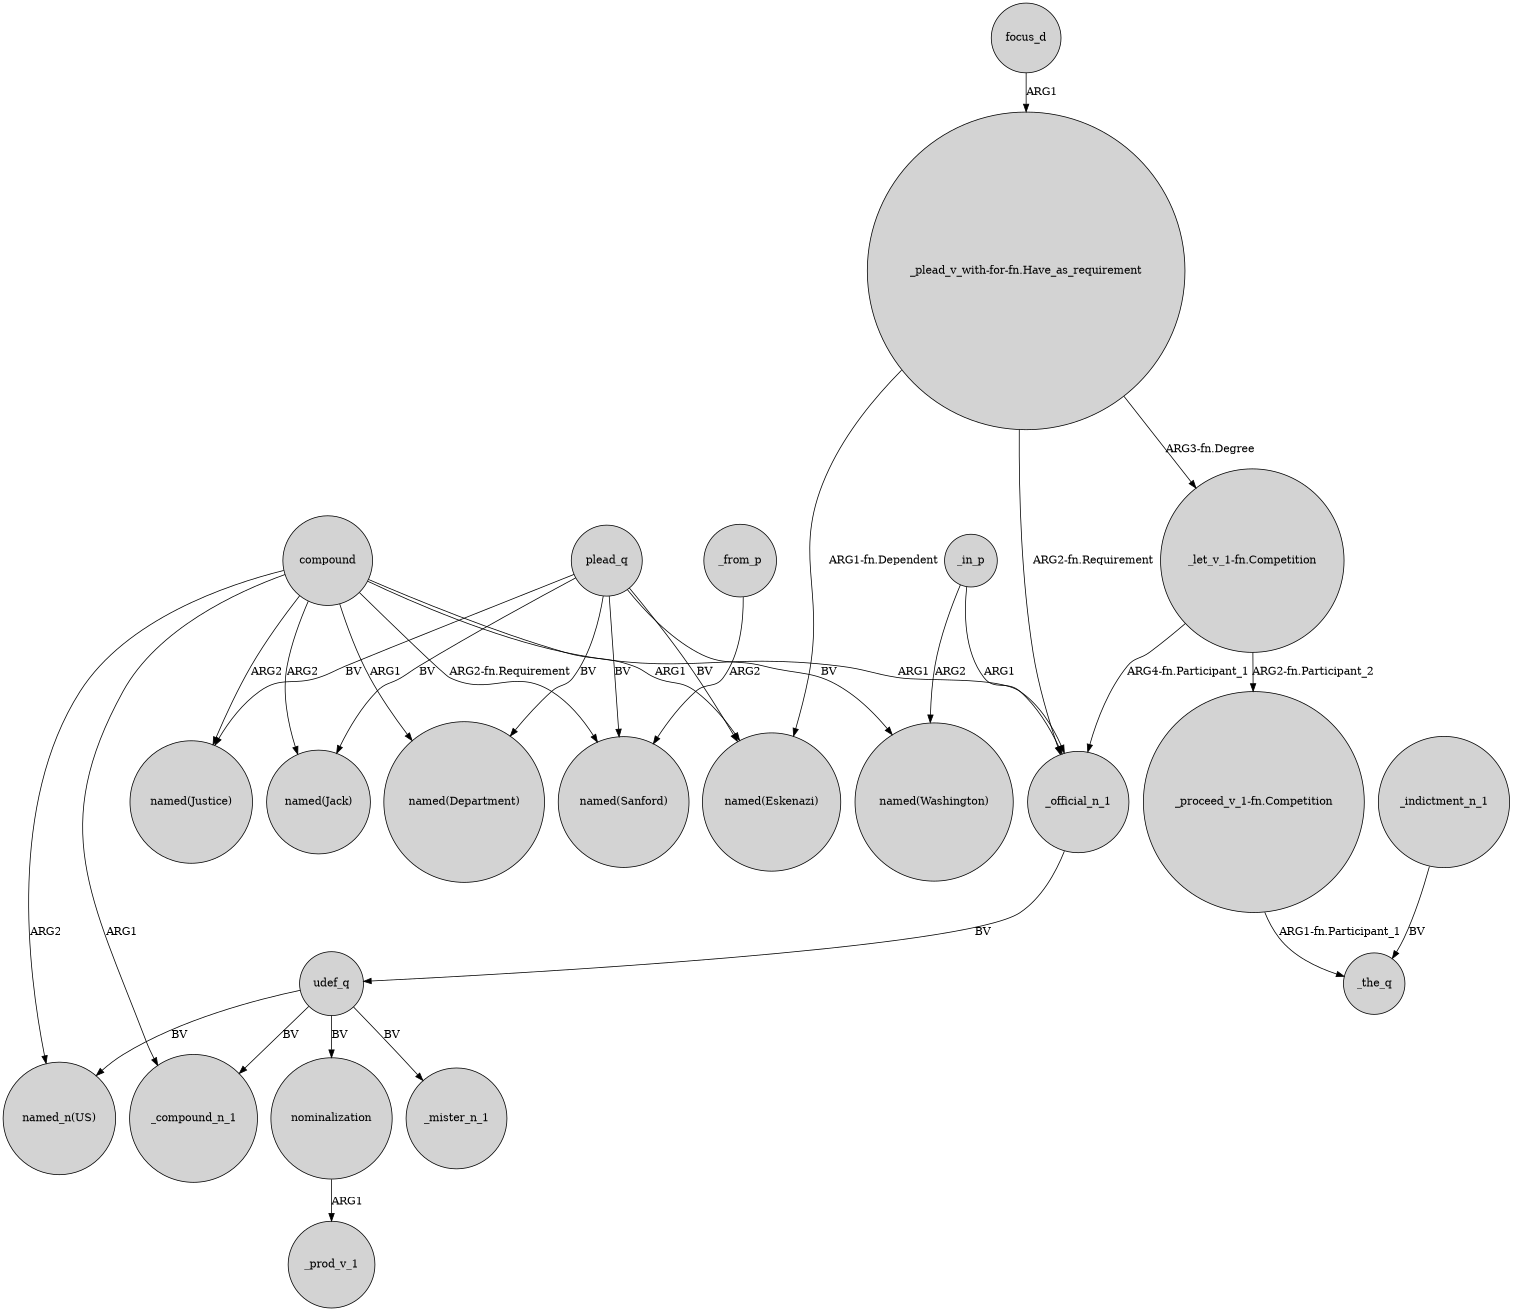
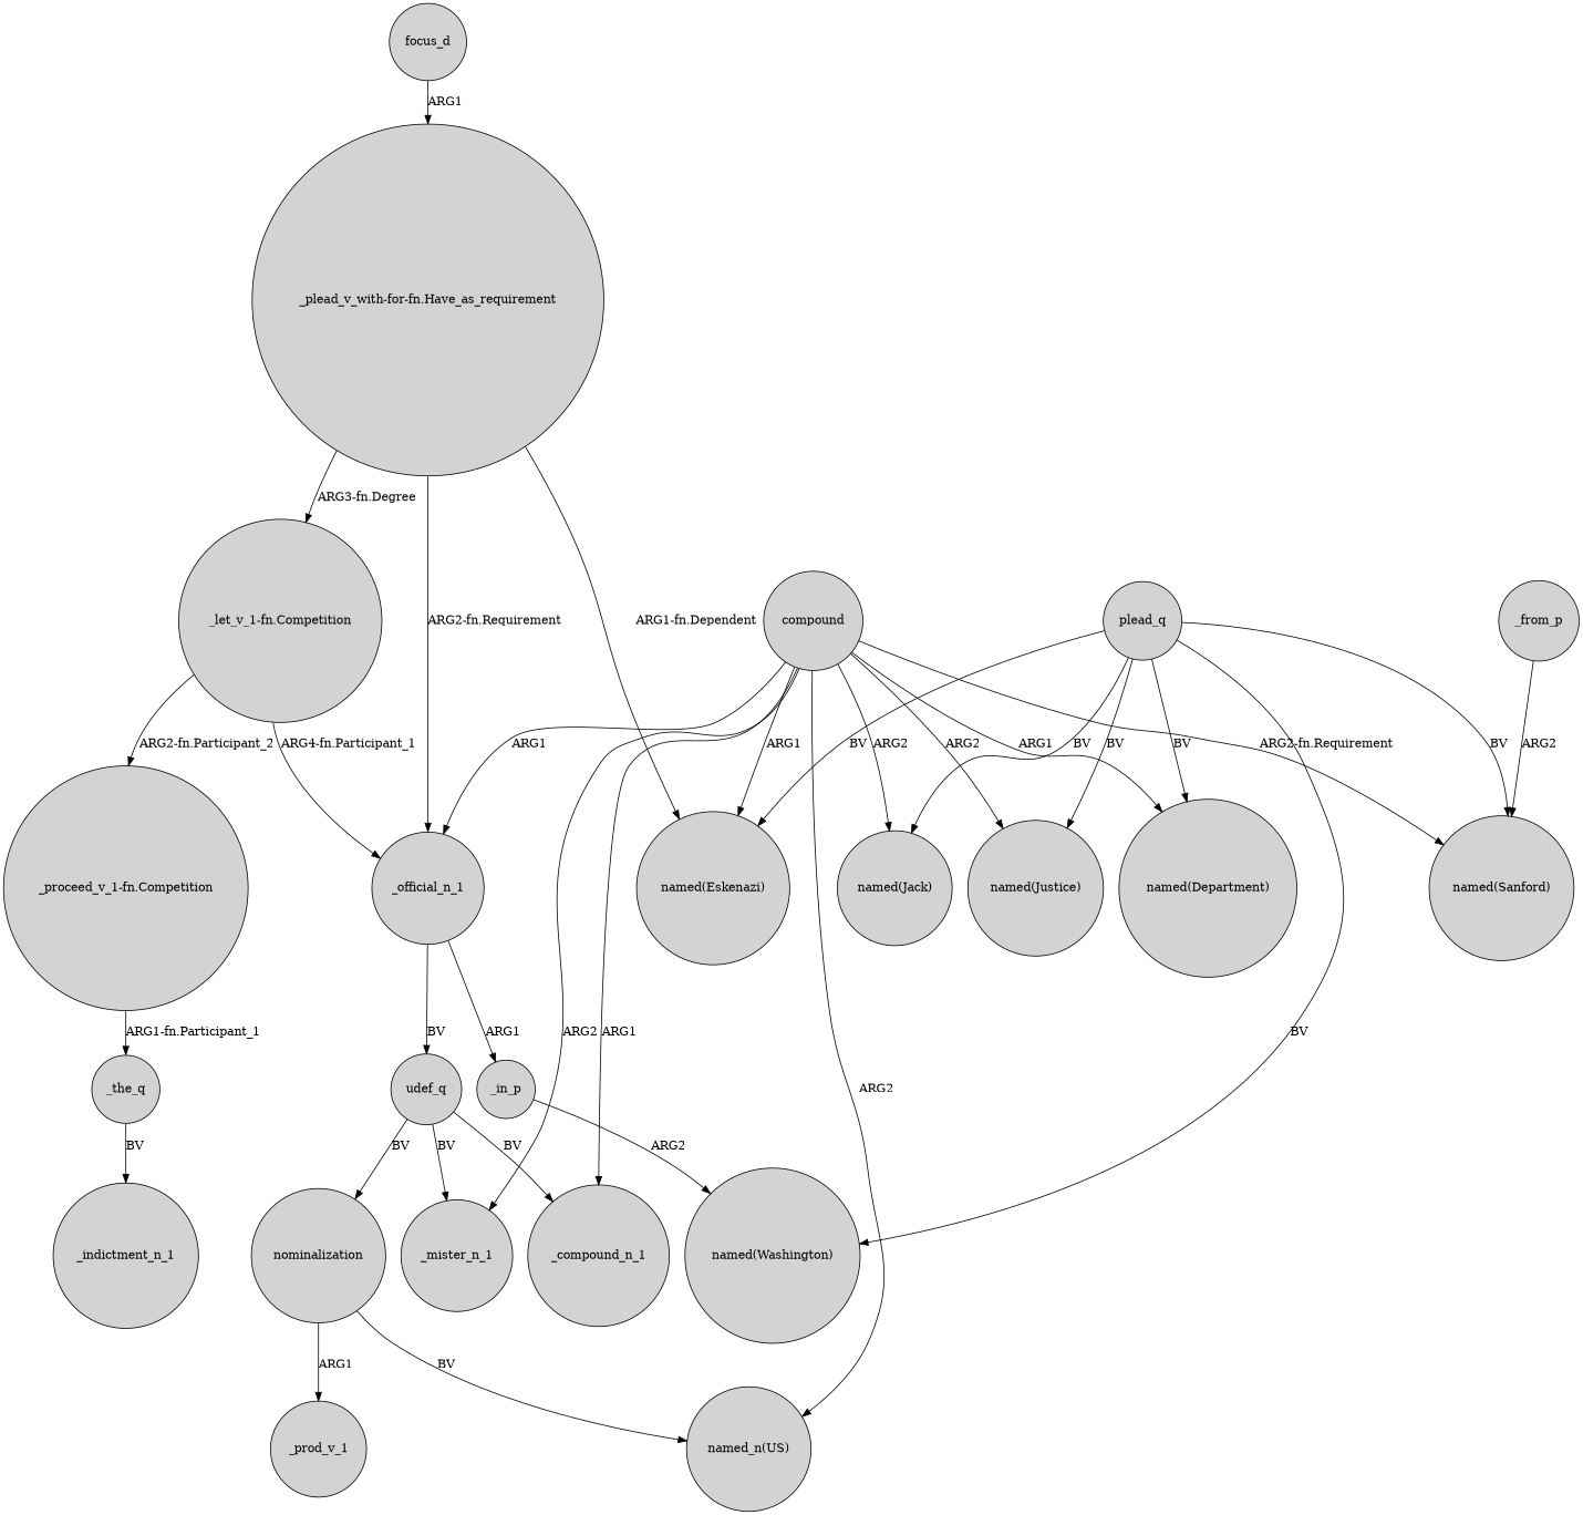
  digraph {
    node [shape=circle style=filled]
    compound
    _mister_n_1
    "named(Jack)"
    n4 [label=_compound_n_1]
    "named(Eskenazi)"
    _official_n_1
    "named(Department)"
    "named(Sanford)"
    "named(Justice)"
    "named_n(US)"
    udef_q
    "_plead_v_with-for-fn.Have_as_requirement"
    "_let_v_1-fn.Competition"
    nominalization
    _prod_v_1
    "_proceed_v_1-fn.Competition"
    n17 [label=plead_q]
    "named(Washington)"
    _in_p
    _the_q
    _indictment_n_1
    focus_d
    _from_p
+   compound -> _mister_n_1 [label=ARG2]
    compound -> "named(Jack)" [label=ARG2]
    compound -> n4 [label=ARG1]
    compound -> "named(Eskenazi)" [label=ARG1]
    compound -> _official_n_1 [label=ARG1]
    compound -> "named(Department)" [label=ARG1]
    compound -> "named(Sanford)" [label="ARG2-fn.Requirement"]
    compound -> "named(Justice)" [label=ARG2]
    compound -> "named_n(US)" [label=ARG2]
    _official_n_1 -> udef_q [label=BV]
    udef_q -> _mister_n_1 [label=BV]
    udef_q -> n4 [label=BV]
-   udef_q -> "named_n(US)" [label=BV]
+   nominalization -> "named_n(US)" [label=BV]
    udef_q -> nominalization [label=BV]
    "_plead_v_with-for-fn.Have_as_requirement" -> "named(Eskenazi)" [label="ARG1-fn.Dependent"]
    "_plead_v_with-for-fn.Have_as_requirement" -> _official_n_1 [label="ARG2-fn.Requirement"]
    "_plead_v_with-for-fn.Have_as_requirement" -> "_let_v_1-fn.Competition" [label="ARG3-fn.Degree"]
    "_let_v_1-fn.Competition" -> _official_n_1 [label="ARG4-fn.Participant_1"]
    "_let_v_1-fn.Competition" -> "_proceed_v_1-fn.Competition" [label="ARG2-fn.Participant_2"]
    nominalization -> _prod_v_1 [label=ARG1]
    "_proceed_v_1-fn.Competition" -> _the_q [label="ARG1-fn.Participant_1"]
    n17 -> "named(Jack)" [label=BV]
    n17 -> "named(Eskenazi)" [label=BV]
    n17 -> "named(Department)" [label=BV]
    n17 -> "named(Sanford)" [label=BV]
    n17 -> "named(Justice)" [label=BV]
    n17 -> "named(Washington)" [label=BV]
-   _in_p -> _official_n_1 [label=ARG1]
+   _official_n_1 -> _in_p [label=ARG1]
    _in_p -> "named(Washington)" [label=ARG2]
-   _indictment_n_1 -> _the_q [label=BV]
+   _the_q -> _indictment_n_1 [label=BV]
    focus_d -> "_plead_v_with-for-fn.Have_as_requirement" [label=ARG1]
    _from_p -> "named(Sanford)" [label=ARG2]
  }
